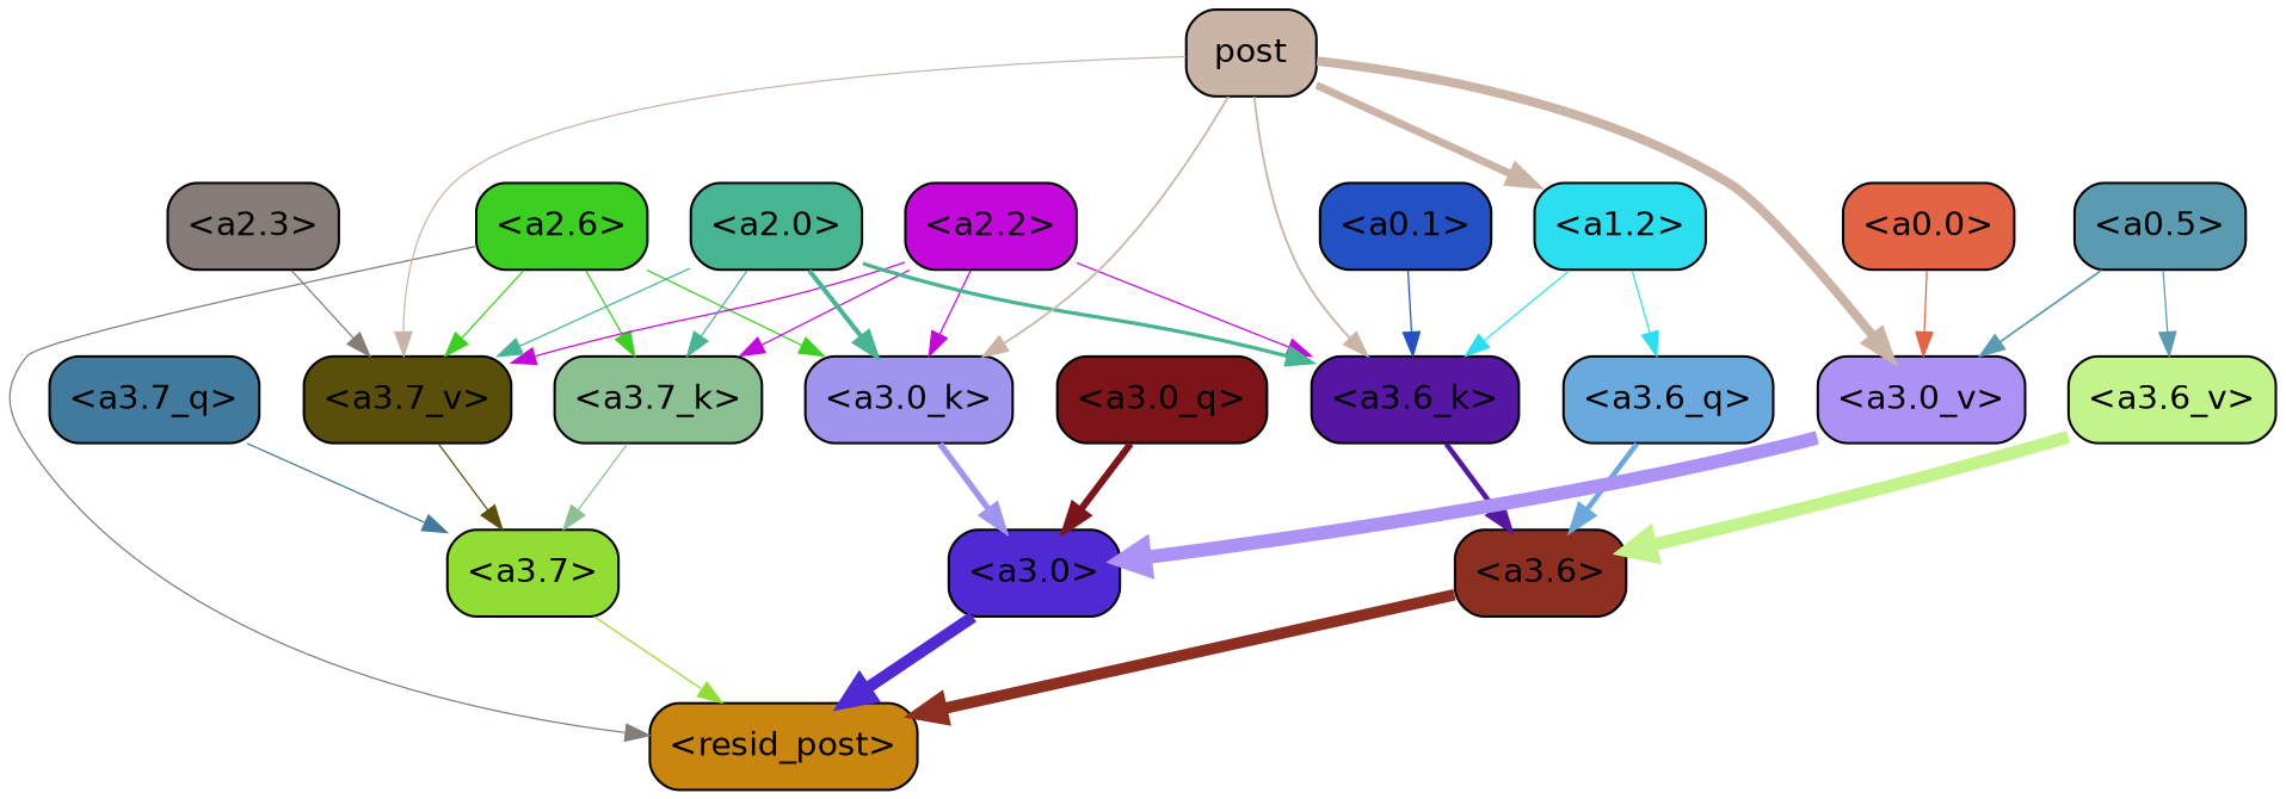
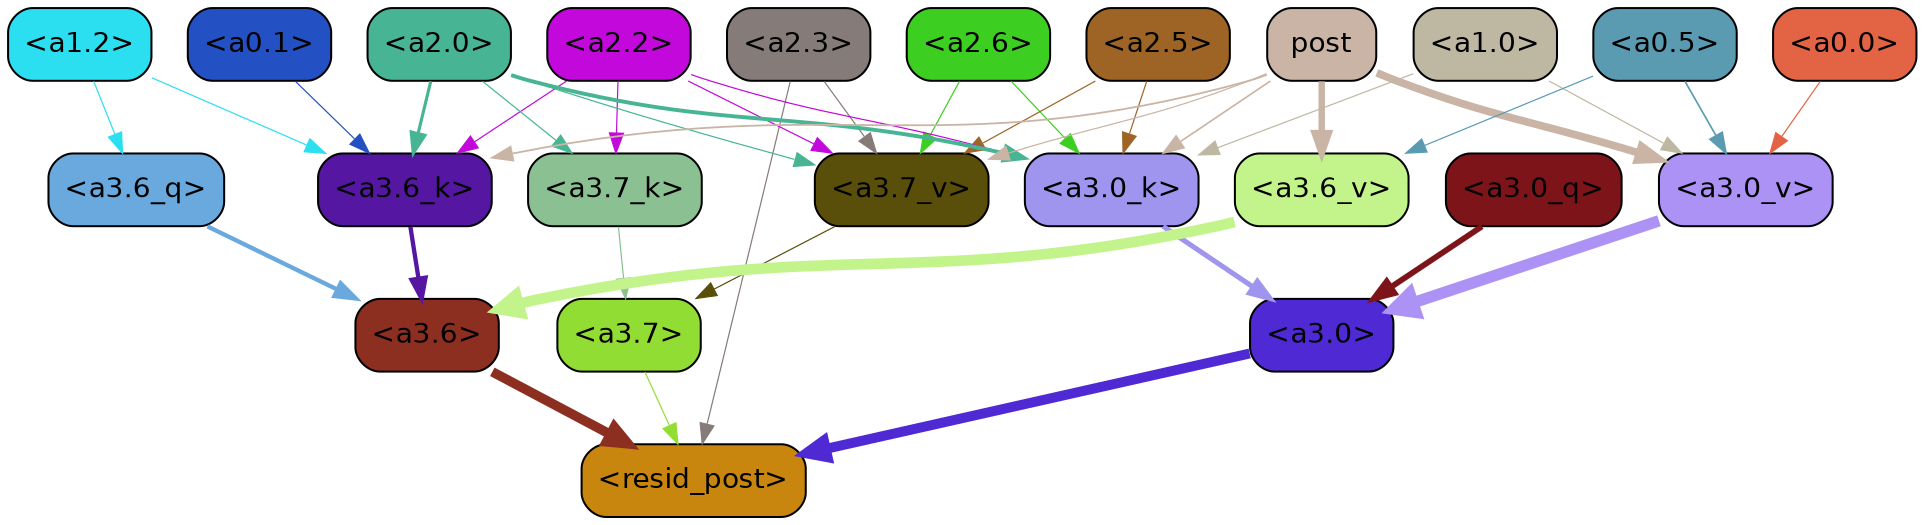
  strict digraph {
    splines=true
    node [color=black fontname=Helvetica shape=box style="filled, rounded"]
    edge [color="#c9b4a5" penwidth=0.6]
    "<a3.7>" [fillcolor="#92dd33"]
    "<resid_post>" [fillcolor="#c8860f"]
    "<a3.6>" [fillcolor="#8c2e20"]
    "<a3.0>" [fillcolor="#4f29d4"]
    "<a2.3>" [fillcolor="#857b79"]
    "<a3.7_v>" [fillcolor="#594f0a"]
    "<a3.7_k>" [fillcolor="#8bc092"]
-   "<a3.7_q>" [fillcolor="#427a9e"]
    "<a3.6_q>" [fillcolor="#69a9dd"]
    "<a3.0_q>" [fillcolor="#7c1419"]
    "<a3.6_k>" [fillcolor="#5516a2"]
    "<a3.0_k>" [fillcolor="#a095ee"]
    "<a3.6_v>" [fillcolor="#c3f48c"]
    "<a3.0_v>" [fillcolor="#ad92f5"]
    "<a2.6>" [fillcolor="#3cce20"]
+   "<a2.5>" [fillcolor="#9e6425"]
    "<a2.2>" [fillcolor="#c308dc"]
    "<a2.0>" [fillcolor="#47b594"]
    "<a1.2>" [fillcolor="#2bdef0"]
    "<a0.1>" [fillcolor="#2350c2"]
    n21 [fillcolor="#c9b4a5" label=post]
+   "<a1.0>" [fillcolor="#beb7a1"]
    "<a0.5>" [fillcolor="#5a9bb2"]
    "<a0.0>" [fillcolor="#e36345"]
    "<a3.7>" -> "<resid_post>" [color="#92dd33"]
    "<a3.6>" -> "<resid_post>" [color="#8c2e20" penwidth=4.751592040061951]
    "<a3.0>" -> "<resid_post>" [color="#4f29d4" penwidth=4.904066681861877]
-   "<a2.6>" -> "<resid_post>" [color="#857b79"]
+   "<a2.3>" -> "<resid_post>" [color="#857b79"]
    "<a2.3>" -> "<a3.7_v>" [color="#857b79"]
    "<a3.7_v>" -> "<a3.7>" [color="#594f0a"]
    "<a3.7_k>" -> "<a3.7>" [color="#8bc092"]
-   "<a3.7_q>" -> "<a3.7>" [color="#427a9e"]
    "<a3.6_q>" -> "<a3.6>" [color="#69a9dd" penwidth=2.160832464694977]
    "<a3.0_q>" -> "<a3.0>" [color="#7c1419" penwidth=2.870753765106201]
    "<a3.6_k>" -> "<a3.6>" [color="#5516a2" penwidth=2.13908451795578]
    "<a3.0_k>" -> "<a3.0>" [color="#a095ee" penwidth=2.520303964614868]
    "<a3.6_v>" -> "<a3.6>" [color="#c3f48c" penwidth=5.297133803367615]
    "<a3.0_v>" -> "<a3.0>" [color="#ad92f5" penwidth=5.680712580680847]
    "<a2.6>" -> "<a3.7_v>" [color="#3cce20"]
-   "<a2.6>" -> "<a3.7_k>" [color="#3cce20"]
    "<a2.6>" -> "<a3.0_k>" [color="#3cce20"]
+   "<a2.5>" -> "<a3.7_v>" [color="#9e6425"]
+   "<a2.5>" -> "<a3.0_k>" [color="#9e6425"]
    "<a2.2>" -> "<a3.7_v>" [color="#c308dc"]
    "<a2.2>" -> "<a3.7_k>" [color="#c308dc"]
    "<a2.2>" -> "<a3.6_k>" [color="#c308dc"]
    "<a2.2>" -> "<a3.0_k>" [color="#c308dc"]
    "<a2.0>" -> "<a3.7_v>" [color="#47b594"]
    "<a2.0>" -> "<a3.7_k>" [color="#47b594"]
    "<a2.0>" -> "<a3.6_k>" [color="#47b594" penwidth=1.564806342124939]
    "<a2.0>" -> "<a3.0_k>" [color="#47b594" penwidth=1.9353990852832794]
    "<a1.2>" -> "<a3.6_q>" [color="#2bdef0"]
    "<a1.2>" -> "<a3.6_k>" [color="#2bdef0"]
    "<a0.1>" -> "<a3.6_k>" [color="#2350c2"]
    n21 -> "<a3.7_v>"
    n21 -> "<a3.6_k>" [penwidth=0.8915999233722687]
    n21 -> "<a3.0_k>" [penwidth=0.832088902592659]
-   n21 -> "<a1.2>" [penwidth=3.1840110421180725]
+   n21 -> "<a3.6_v>" [penwidth=3.1840110421180725]
    n21 -> "<a3.0_v>" [penwidth=3.8132747188210487]
+   "<a1.0>" -> "<a3.0_k>" [color="#beb7a1"]
+   "<a1.0>" -> "<a3.0_v>" [color="#beb7a1"]
    "<a0.5>" -> "<a3.6_v>" [color="#5a9bb2"]
    "<a0.5>" -> "<a3.0_v>" [color="#5a9bb2" penwidth=0.8331108838319778]
    "<a0.0>" -> "<a3.0_v>" [color="#e36345"]
  }
